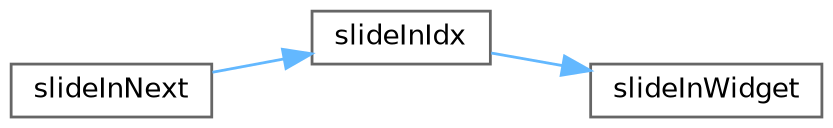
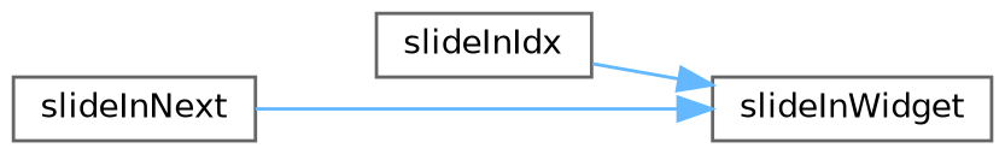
  digraph {
    rankdir=RL
    node [color=grey40 fillcolor=white fontname=Helvetica fontsize=10 shape=box style=filled]
    edge [color=steelblue1 dir=back fontname=Helvetica fontsize=10 labelfontname=Helvetica labelfontsize=10 style=solid]
    n1 [height=0.2 label=slideInWidget width=0.4]
    n2 [height=0.2 label=slideInIdx width=0.4]
    n3 [height=0.2 label=slideInNext width=0.4]
    n1 -> n2
-   n2 -> n3
+   n1 -> n3
  }
